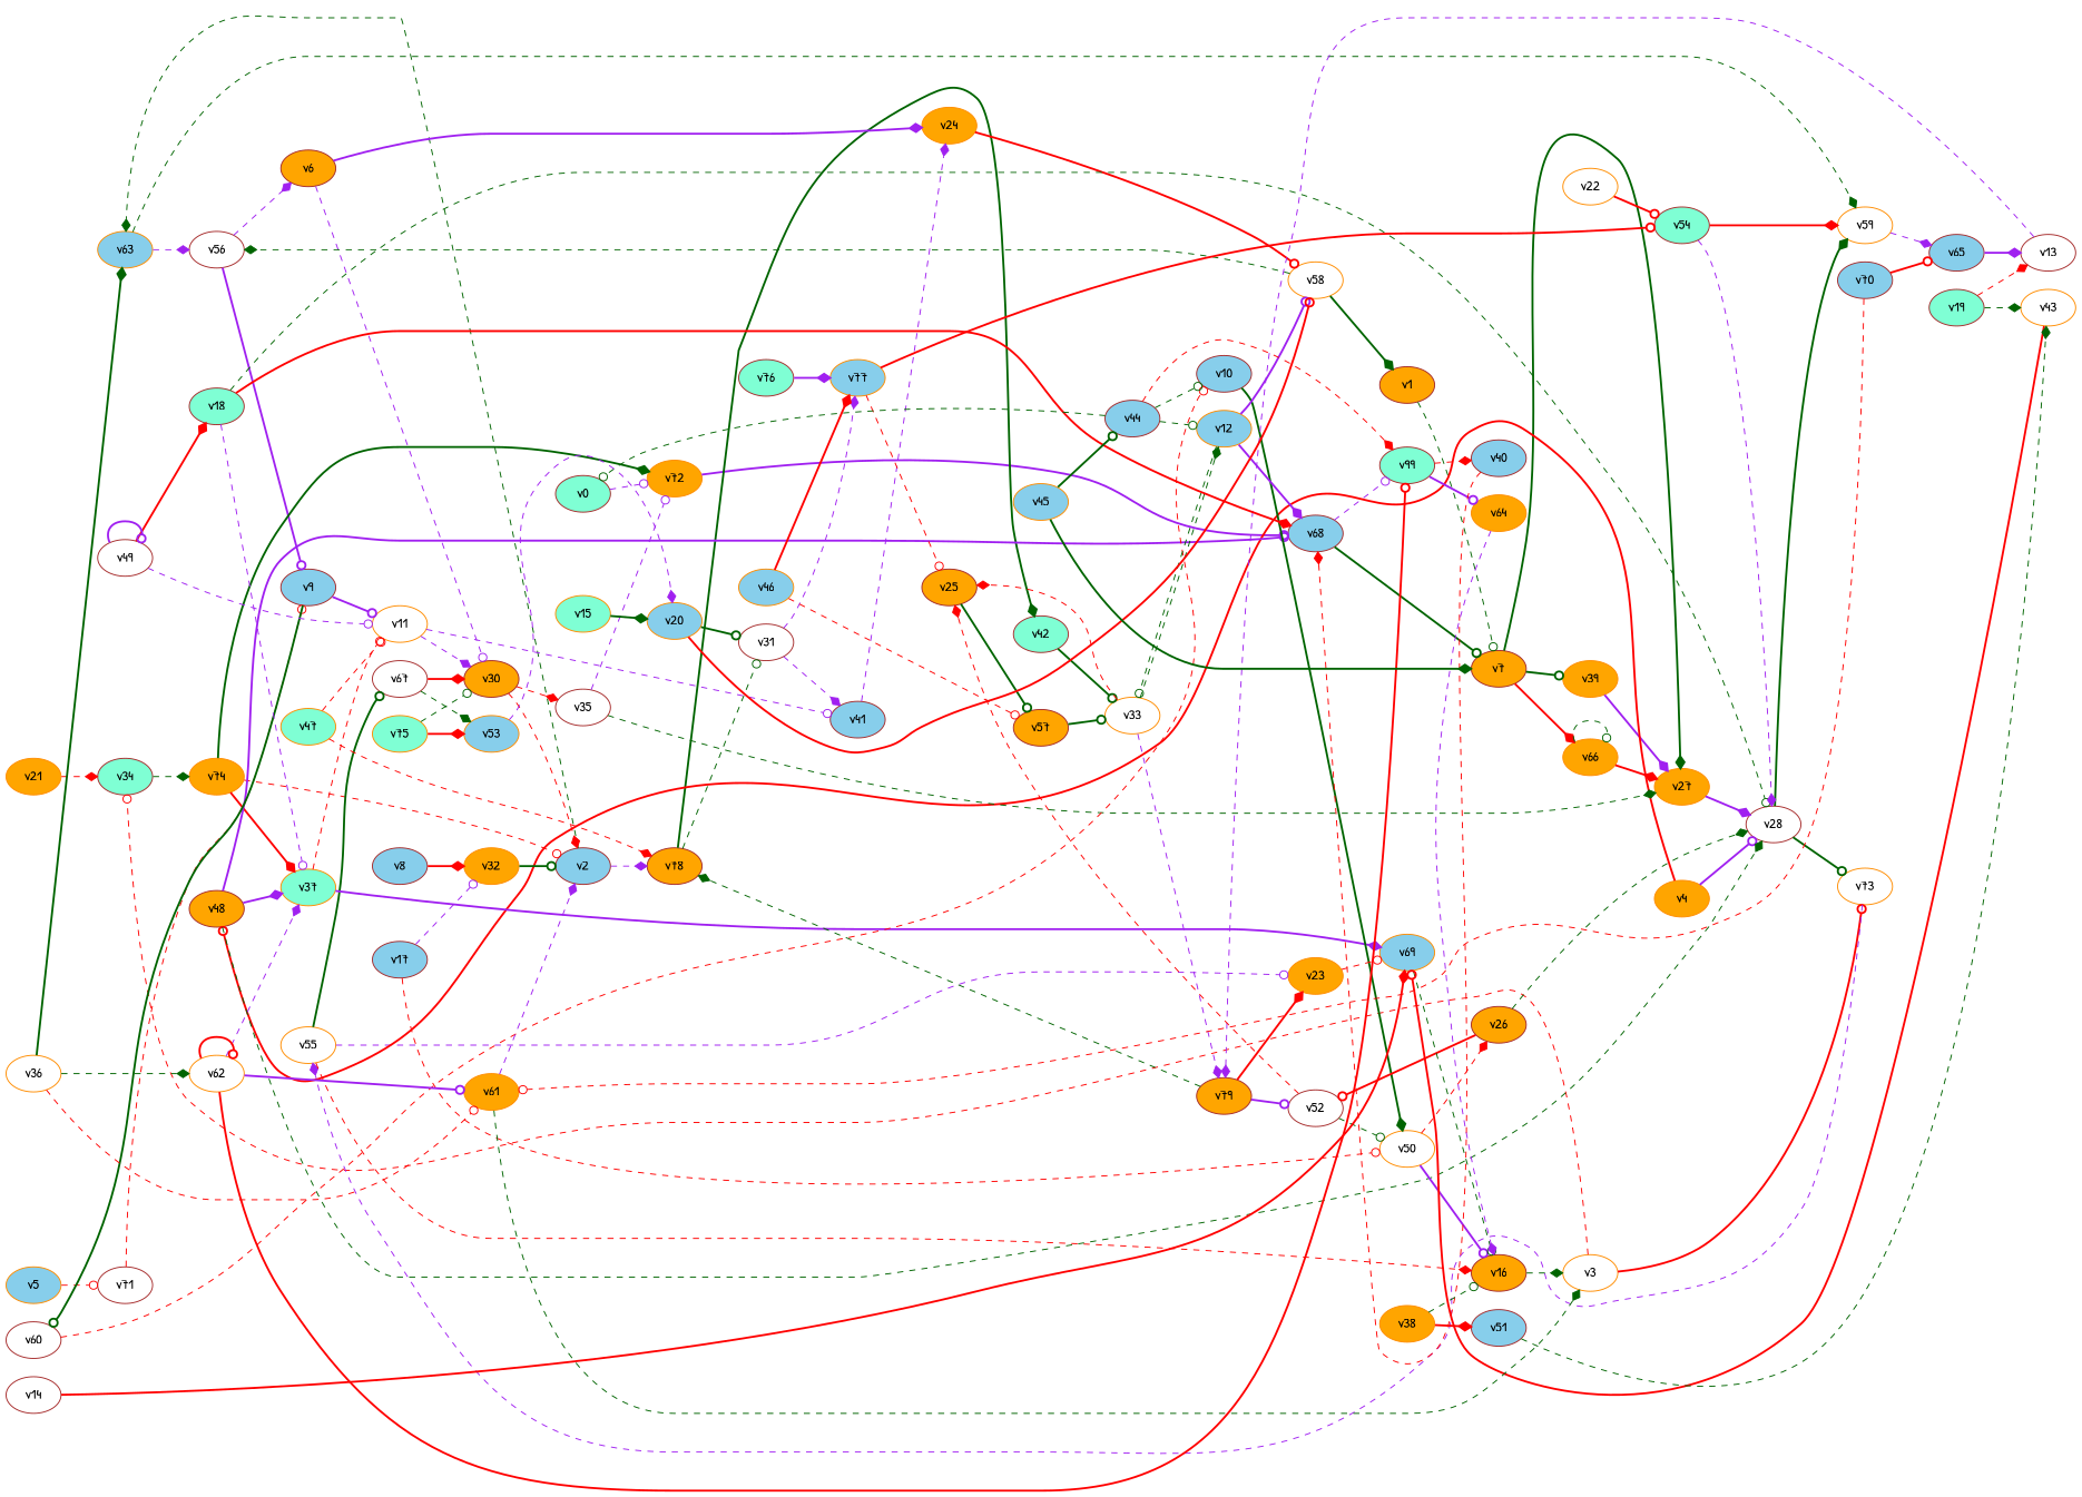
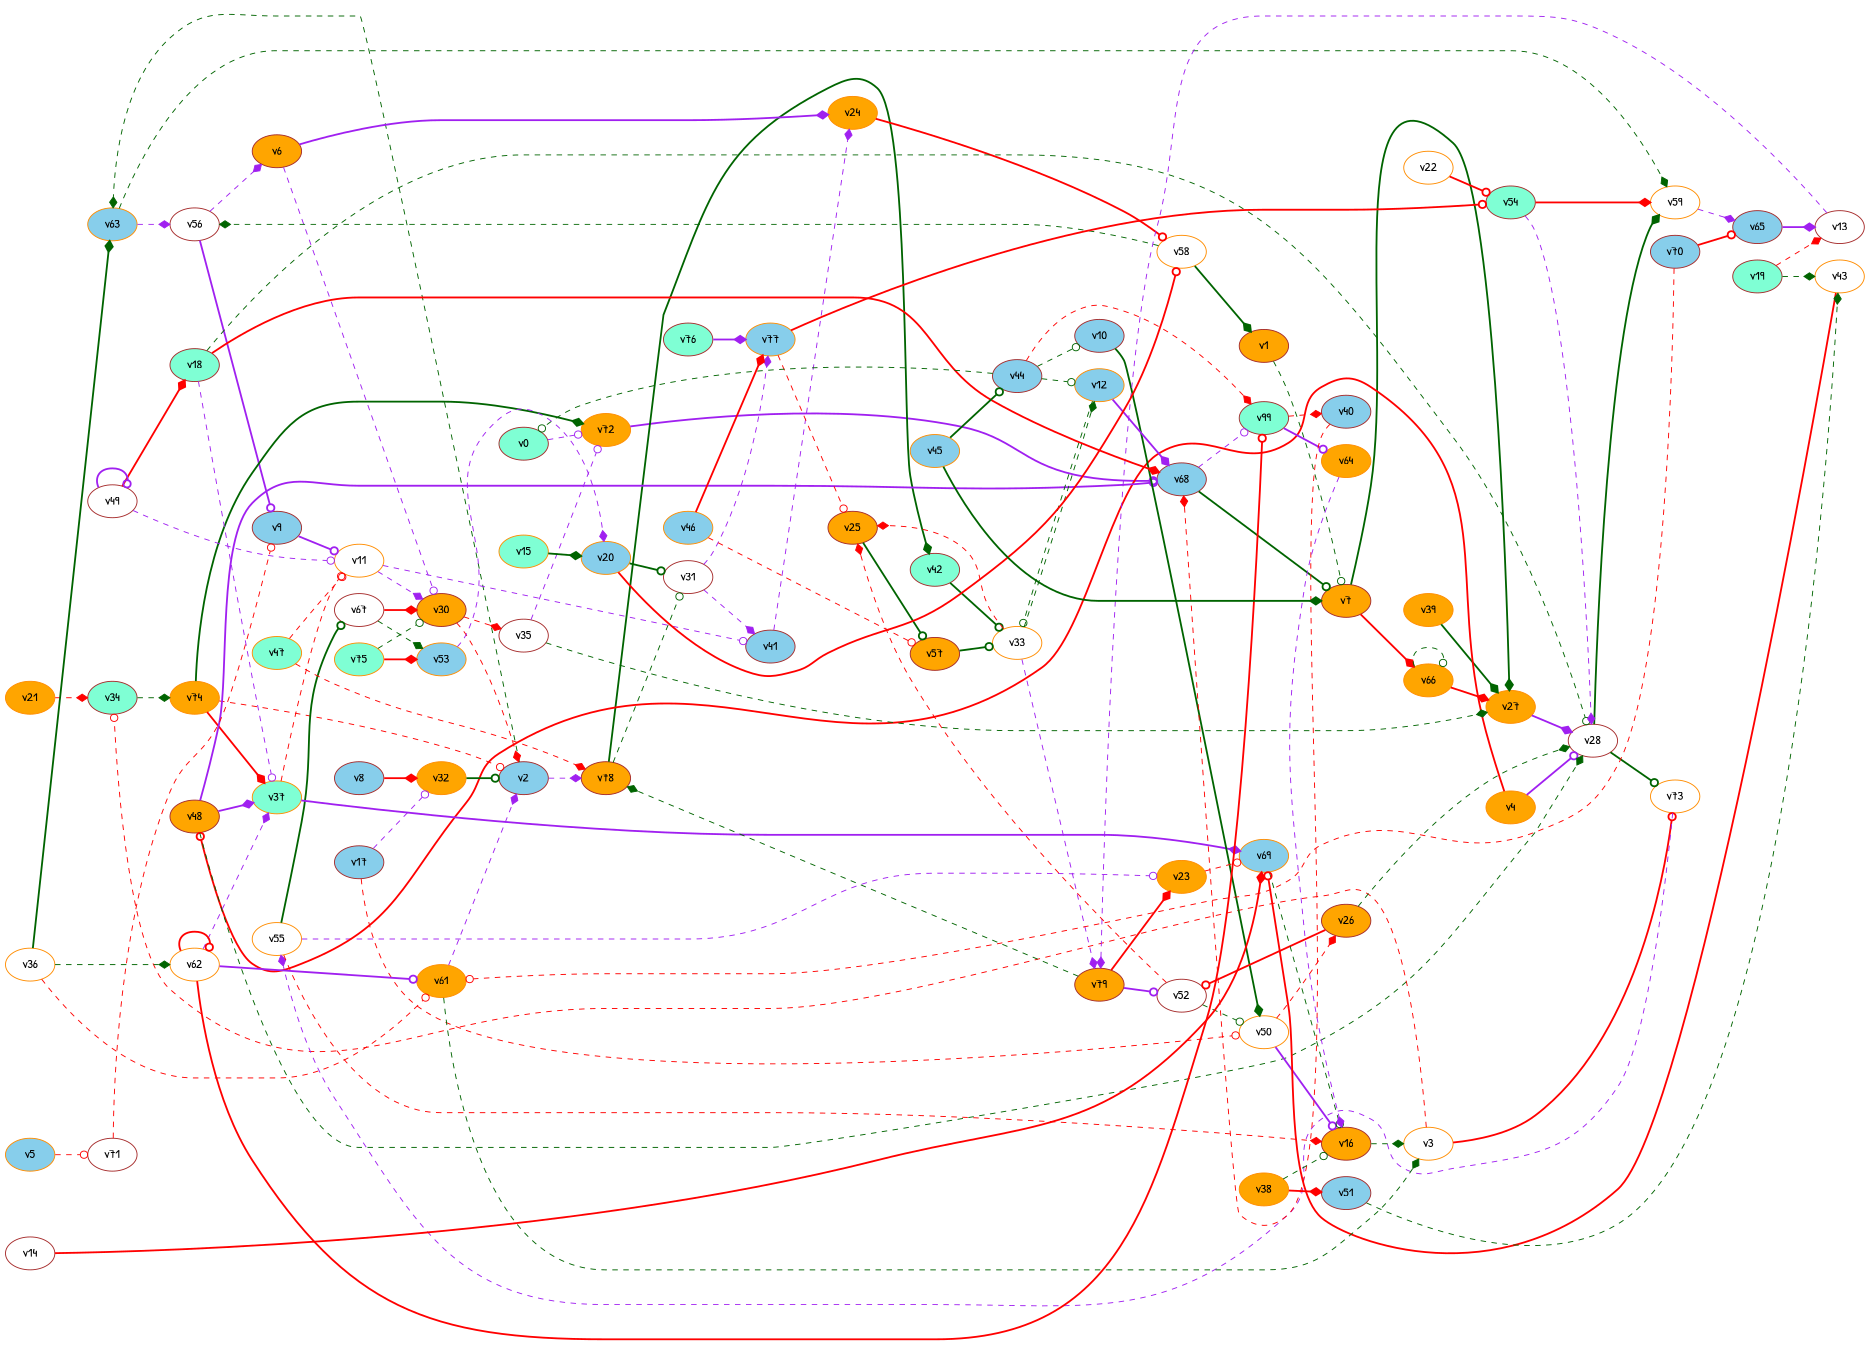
  digraph {
    fontname="Patrick Hand"
    rankdir=LR
    node [color=brown fillcolor=orange fontname="Patrick Hand" player=0 style=filled]
    edge [arrowhead=diamond color=red fontname="Patrick Hand" style=dashed]
    v0 [fillcolor=aquamarine player=1]
    v72 [color=darkorange]
    v68 [fillcolor=skyblue]
    v1 [player=1]
    v7 [player=1]
    v27 [color=darkorange player=1]
    v39 [color=darkorange]
    v66 [color=darkorange]
    v2 [fillcolor=skyblue]
    v63 [color=darkorange fillcolor=skyblue player=1]
    v78 [player=1]
    v59 [color=darkorange fillcolor=white player=1]
    v56 [fillcolor=white]
    v31 [fillcolor=white]
    v42 [fillcolor=aquamarine player=1]
    v3 [color=darkorange fillcolor=white]
    v34 [fillcolor=aquamarine]
    v73 [color=darkorange fillcolor=white player=1]
    v74 [color=darkorange]
    v55 [color=darkorange fillcolor=white]
    v4 [color=darkorange]
    v28 [fillcolor=white player=1]
    v48 [player=1]
    v37 [color=darkorange fillcolor=aquamarine]
    v5 [color=darkorange fillcolor=skyblue]
    v71 [fillcolor=white]
    v9 [fillcolor=skyblue]
    v6 [player=1]
    v24 [color=darkorange]
    v30 [player=1]
    v58 [color=darkorange fillcolor=white]
    v35 [fillcolor=white]
    v8 [fillcolor=skyblue]
    v32 [color=darkorange]
    v11 [color=darkorange fillcolor=white player=1]
-   v60 [fillcolor=white]
    v41 [fillcolor=skyblue player=1]
    v10 [fillcolor=skyblue player=1]
    v50 [color=darkorange fillcolor=white player=1]
    v16
    v26 [player=1]
    v12 [color=darkorange fillcolor=skyblue]
    v33 [color=darkorange fillcolor=white player=1]
    v79
    v25
    n46 [fillcolor=aquamarine label=v99]
    v13 [fillcolor=white player=1]
    v23 [color=darkorange]
    v52 [fillcolor=white player=1]
    v14 [fillcolor=white player=1]
    v69 [color=darkorange fillcolor=skyblue]
    v15 [color=darkorange fillcolor=aquamarine]
    v20 [color=darkorange fillcolor=skyblue player=1]
    v17 [fillcolor=skyblue player=1]
    v18 [fillcolor=aquamarine player=1]
    v19 [fillcolor=aquamarine player=1]
    v43 [color=darkorange fillcolor=white]
    v77 [color=darkorange fillcolor=skyblue]
    v21 [color=darkorange player=1]
    v22 [color=darkorange fillcolor=white]
    v54 [fillcolor=aquamarine player=1]
    v57 [player=1]
    v65 [fillcolor=skyblue]
    v40 [fillcolor=skyblue]
    v64 [color=darkorange player=1]
    v36 [color=darkorange fillcolor=white]
    v61 [color=darkorange player=1]
    v62 [color=darkorange fillcolor=white player=1]
    v38 [color=darkorange]
    v51 [fillcolor=skyblue player=1]
    v44 [fillcolor=skyblue]
    v45 [color=darkorange fillcolor=skyblue player=1]
    v46 [color=darkorange fillcolor=skyblue player=1]
    v47 [color=darkorange fillcolor=aquamarine]
    v49 [fillcolor=white]
    v53 [color=darkorange fillcolor=skyblue player=1]
    v67 [fillcolor=white]
    v70 [fillcolor=skyblue]
    v75 [color=darkorange fillcolor=aquamarine]
    v76 [fillcolor=aquamarine]
    v0 -> v72 [arrowhead=odot color=purple]
    v72 -> v68 [arrowhead=odot color=purple style=bold]
    v68 -> v7 [arrowhead=odot color=darkgreen style=bold]
    v68 -> n46 [arrowhead=odot color=purple]
    v1 -> v7 [arrowhead=odot color=darkgreen]
    v7 -> v27 [color=darkgreen constraint="t < 11" style=bold]
-   v7 -> v39 [arrowhead=odot color=darkgreen style=bold]
    v7 -> v66 [style=bold]
    v27 -> v28 [color=purple style=bold]
-   v39 -> v27 [color=purple style=bold]
+   v39 -> v27 [color=darkgreen style=bold]
    v66 -> v27 [style=bold]
    v66 -> v66 [arrowhead=odot color=darkgreen constraint="t mod 2 == 1"]
    v2 -> v63 [color=darkgreen constraint="t mod 5 == 3"]
    v2 -> v78 [color=purple]
    v63 -> v59 [color=darkgreen]
    v63 -> v56 [color=purple]
    v78 -> v31 [arrowhead=odot color=darkgreen]
    v78 -> v42 [color=darkgreen constraint="t < 9" style=bold]
    v59 -> v65 [color=purple]
    v56 -> v9 [arrowhead=odot color=purple style=bold]
    v56 -> v6 [color=purple]
    v31 -> v41 [color=purple]
    v31 -> v77 [color=purple]
    v42 -> v33 [arrowhead=odot color=darkgreen style=bold]
    v3 -> v34 [arrowhead=odot constraint="t >= 5"]
    v3 -> v73 [arrowhead=odot style=bold]
    v34 -> v74 [color=darkgreen]
    v73 -> v55 [color=purple constraint="t mod 4 == 0"]
    v74 -> v72 [color=darkgreen style=bold]
    v74 -> v2 [arrowhead=odot]
    v74 -> v37 [style=bold]
    v55 -> v16
    v55 -> v23 [arrowhead=odot color=purple]
    v55 -> v67 [arrowhead=odot color=darkgreen style=bold]
    v4 -> v28 [arrowhead=odot color=purple style=bold]
    v4 -> v48 [arrowhead=odot constraint="t < 7" style=bold]
    v28 -> v59 [color=darkgreen style=bold]
    v28 -> v73 [arrowhead=odot color=darkgreen style=bold]
    v48 -> v68 [arrowhead=odot color=purple style=bold]
    v48 -> v28 [color=darkgreen]
    v48 -> v37 [color=purple style=bold]
    v37 -> v11 [arrowhead=odot]
    v37 -> v69 [color=purple style=bold]
    v5 -> v71 [arrowhead=odot]
    v71 -> v9 [arrowhead=odot constraint="t >= 4"]
    v9 -> v11 [arrowhead=odot color=purple style=bold]
-   v9 -> v60 [arrowhead=odot color=darkgreen constraint="t < 5" style=bold]
    v6 -> v24 [color=purple style=bold]
    v6 -> v30 [arrowhead=odot color=purple constraint="t < 7"]
    v24 -> v58 [arrowhead=odot style=bold]
    v30 -> v2
    v30 -> v35
    v58 -> v1 [color=darkgreen style=bold]
    v58 -> v56 [color=darkgreen]
    v35 -> v72 [arrowhead=odot color=purple]
    v35 -> v27 [color=darkgreen]
    v8 -> v32 [style=bold]
    v32 -> v2 [arrowhead=odot color=darkgreen style=bold]
    v11 -> v30 [color=purple]
    v11 -> v41 [arrowhead=odot color=purple]
-   v60 -> v10 [arrowhead=odot constraint="t < 13"]
    v41 -> v24 [color=purple constraint="t >= 1"]
    v10 -> v50 [color=darkgreen constraint="t < 15" style=bold]
    v50 -> v16 [arrowhead=odot color=purple style=bold]
    v50 -> v26
    v16 -> v3 [color=darkgreen]
    v26 -> v28 [color=darkgreen]
    v26 -> v52 [arrowhead=odot style=bold]
    v12 -> v68 [color=purple style=bold]
-   v12 -> v58 [arrowhead=odot color=purple style=bold]
    v12 -> v33 [arrowhead=odot color=darkgreen]
    v33 -> v12 [color=darkgreen]
    v33 -> v79 [color=purple]
    v33 -> v25
    v79 -> v78 [color=darkgreen]
    v79 -> v23 [style=bold]
    v79 -> v52 [arrowhead=odot color=purple style=bold]
    v25 -> v57 [arrowhead=odot color=darkgreen style=bold]
    n46 -> v40
    n46 -> v64 [arrowhead=odot color=purple style=bold]
    v13 -> v79 [color=purple constraint="t < 6"]
    v23 -> v69 [arrowhead=odot]
    v52 -> v50 [arrowhead=odot color=darkgreen]
    v52 -> v25 [constraint="t < 13"]
    v14 -> v69 [constraint="t >= 4" style=bold]
    v69 -> v16 [arrowhead=odot color=darkgreen constraint="t >= 4"]
    v15 -> v20 [color=darkgreen style=bold]
    v20 -> v31 [arrowhead=odot color=darkgreen style=bold]
    v20 -> v58 [arrowhead=odot constraint="t < 11" style=bold]
    v17 -> v32 [arrowhead=odot color=purple]
    v17 -> v50 [arrowhead=odot]
    v18 -> v68 [style=bold]
    v18 -> v28 [arrowhead=odot color=darkgreen]
    v18 -> v37 [arrowhead=odot color=purple]
    v19 -> v13
    v19 -> v43 [color=darkgreen]
    v43 -> v69 [arrowhead=odot constraint="t < 5" style=bold]
    v77 -> v25 [arrowhead=odot]
    v77 -> v54 [arrowhead=odot style=bold]
    v21 -> v34
    v22 -> v54 [arrowhead=odot style=bold]
    v54 -> v59 [style=bold]
    v54 -> v28 [color=purple]
    v57 -> v33 [arrowhead=odot color=darkgreen style=bold]
    v65 -> v13 [color=purple style=bold]
    v40 -> v68 [constraint="t < 8"]
    v64 -> v16 [color=purple constraint="t >= 4"]
    v36 -> v63 [color=darkgreen style=bold]
    v36 -> v61 [arrowhead=odot]
    v36 -> v62 [color=darkgreen]
    v61 -> v2 [color=purple]
    v61 -> v3 [color=darkgreen]
    v62 -> v37 [color=purple]
    v62 -> n46 [arrowhead=odot constraint="t < 15" style=bold]
    v62 -> v61 [arrowhead=odot color=purple style=bold]
    v62 -> v62 [arrowhead=odot style=bold]
    v38 -> v16 [arrowhead=odot color=darkgreen]
    v38 -> v51 [style=bold]
    v51 -> v43 [color=darkgreen constraint="t < 7"]
    v44 -> v0 [arrowhead=odot color=darkgreen constraint="t < 12"]
    v44 -> v10 [arrowhead=odot color=darkgreen]
    v44 -> v12 [arrowhead=odot color=darkgreen]
    v44 -> n46
    v45 -> v7 [color=darkgreen style=bold]
    v45 -> v44 [arrowhead=odot color=darkgreen style=bold]
    v46 -> v77 [style=bold]
    v46 -> v57 [arrowhead=odot]
    v47 -> v78
    v47 -> v11 [arrowhead=odot]
    v49 -> v11 [arrowhead=odot color=purple]
    v49 -> v18 [style=bold]
    v49 -> v49 [arrowhead=odot color=purple style=bold]
    v53 -> v20 [color=purple constraint="t >= 4"]
    v67 -> v30 [style=bold]
    v67 -> v53 [color=darkgreen]
    v70 -> v65 [arrowhead=odot style=bold]
    v70 -> v61 [arrowhead=odot constraint="t mod 5 == 0"]
    v75 -> v30 [arrowhead=odot color=darkgreen]
    v75 -> v53 [style=bold]
    v76 -> v77 [color=purple style=bold]
  }
